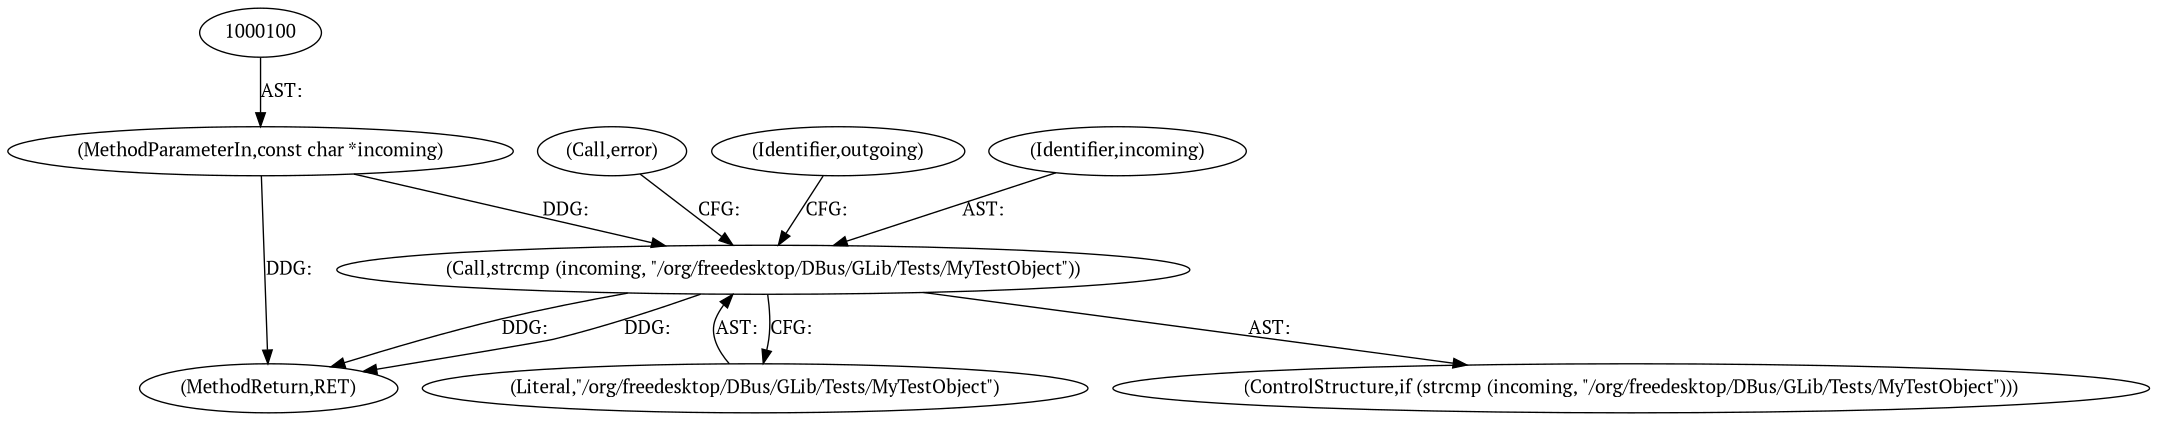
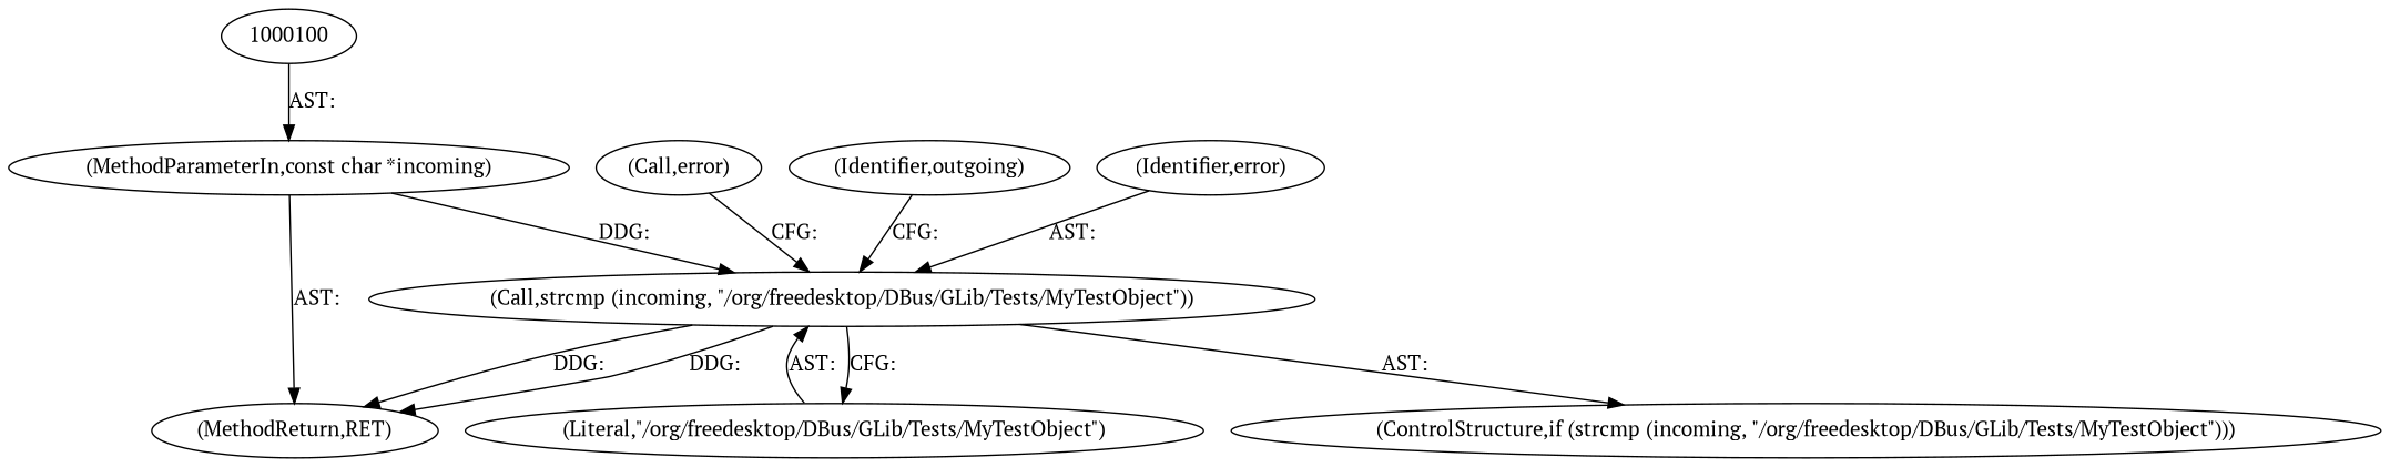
  digraph {
    fontname="PT Serif"
    node [fontname="PT Serif"]
    edge [fontname="PT Serif"]
    n1 [label="(Call,strcmp (incoming, \"/org/freedesktop/DBus/GLib/Tests/MyTestObject\"))"]
    n2 [label="(Literal,\"/org/freedesktop/DBus/GLib/Tests/MyTestObject\")"]
    n3 [label="(MethodReturn,RET)"]
    n4 [label="(ControlStructure,if (strcmp (incoming, \"/org/freedesktop/DBus/GLib/Tests/MyTestObject\")))"]
    n5 [label="(MethodParameterIn,const char *incoming)"]
    1000100
    n7 [label="(Call,error)"]
    n8 [label="(Identifier,outgoing)"]
-   n9 [label="(Identifier,incoming)"]
+   n9 [label="(Identifier,error)"]
    n1 -> n2 [label="CFG: "]
    n1 -> n3 [label="DDG: "]
    n1 -> n3 [label="DDG: "]
    n1 -> n4 [label="AST: "]
    n2 -> n1 [label="AST: "]
    n5 -> n1 [label="DDG: "]
-   n5 -> n3 [label="DDG: "]
+   n5 -> n3 [label="AST: "]
    1000100 -> n5 [label="AST: "]
    n7 -> n1 [label="CFG: "]
    n8 -> n1 [label="CFG: "]
    n9 -> n1 [label="AST: "]
  }
